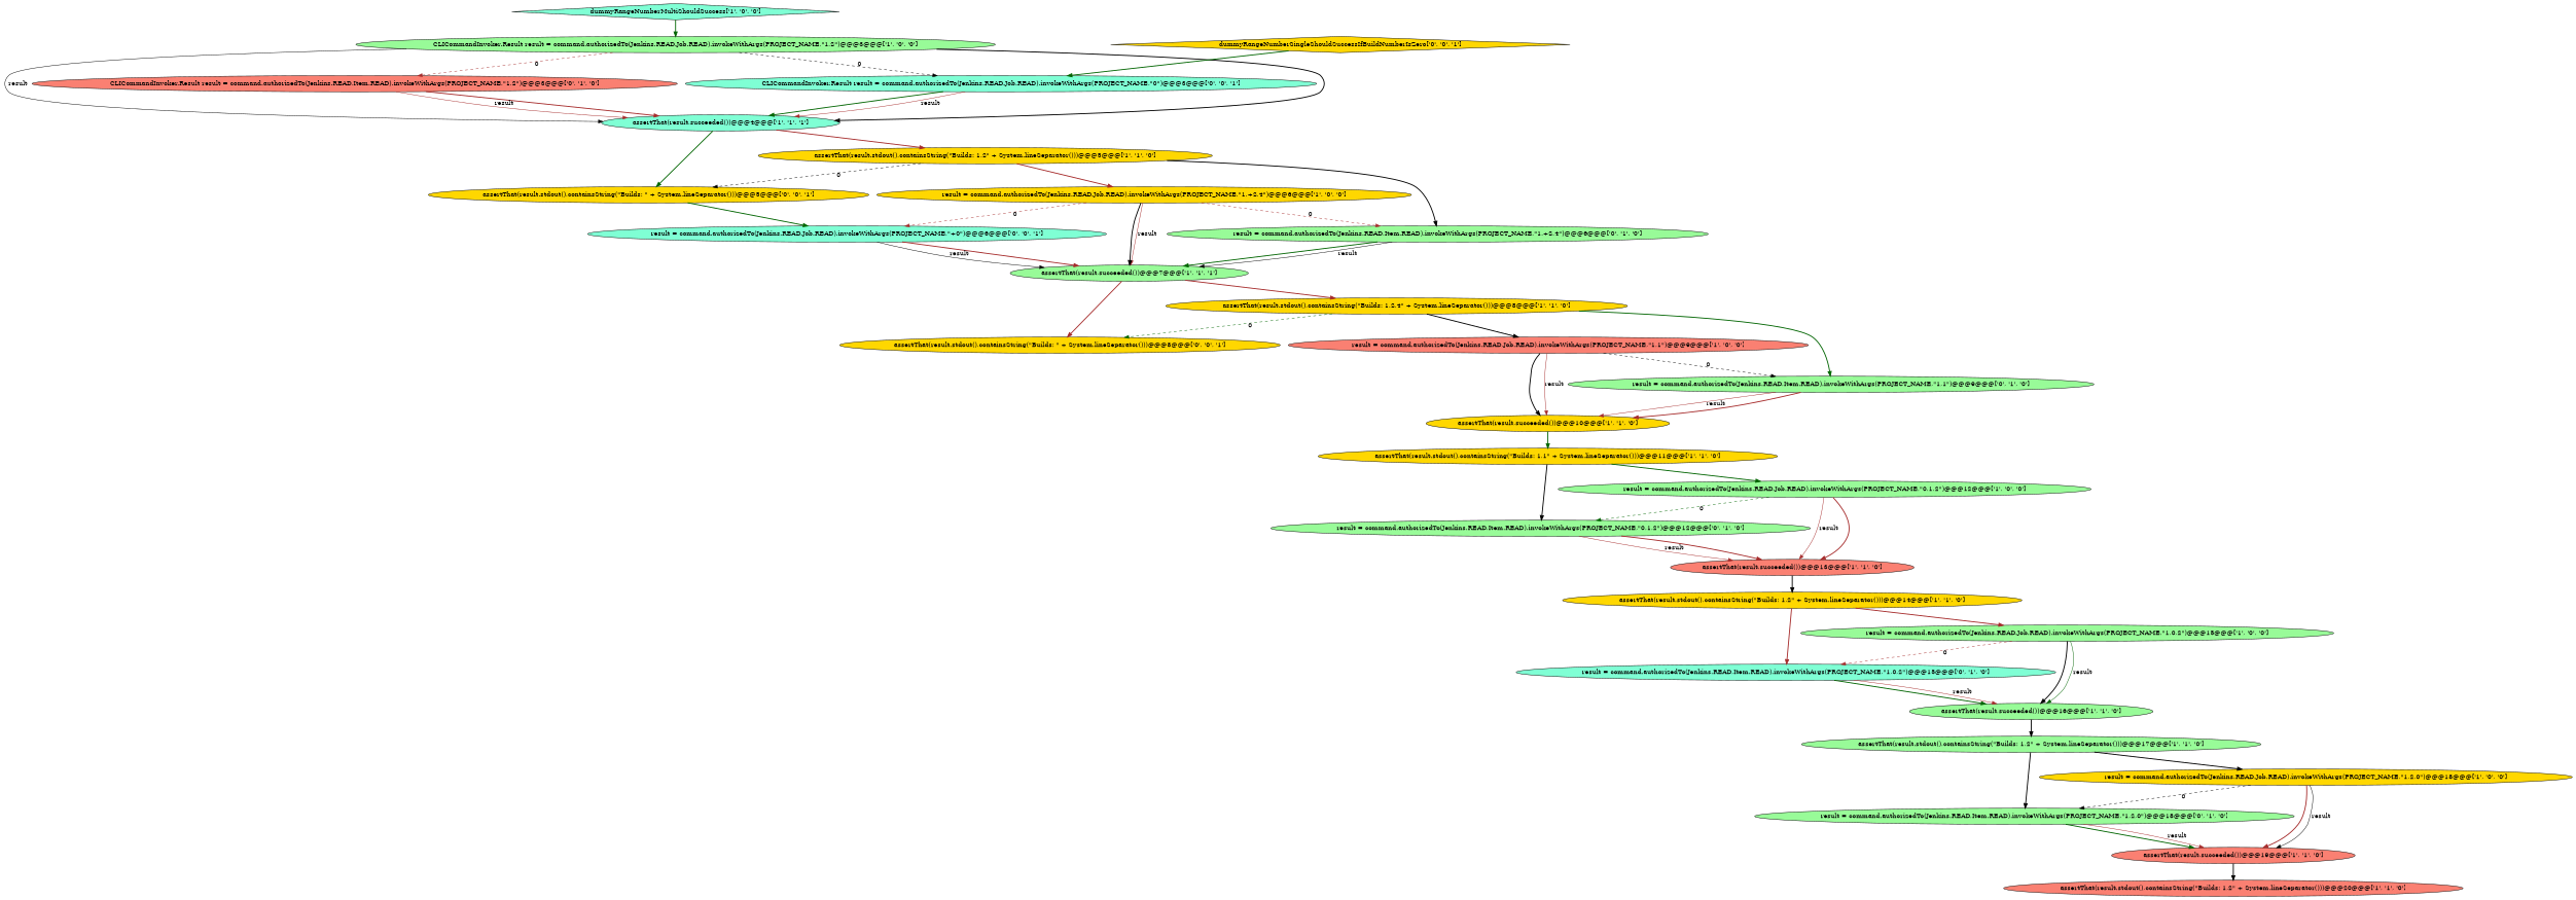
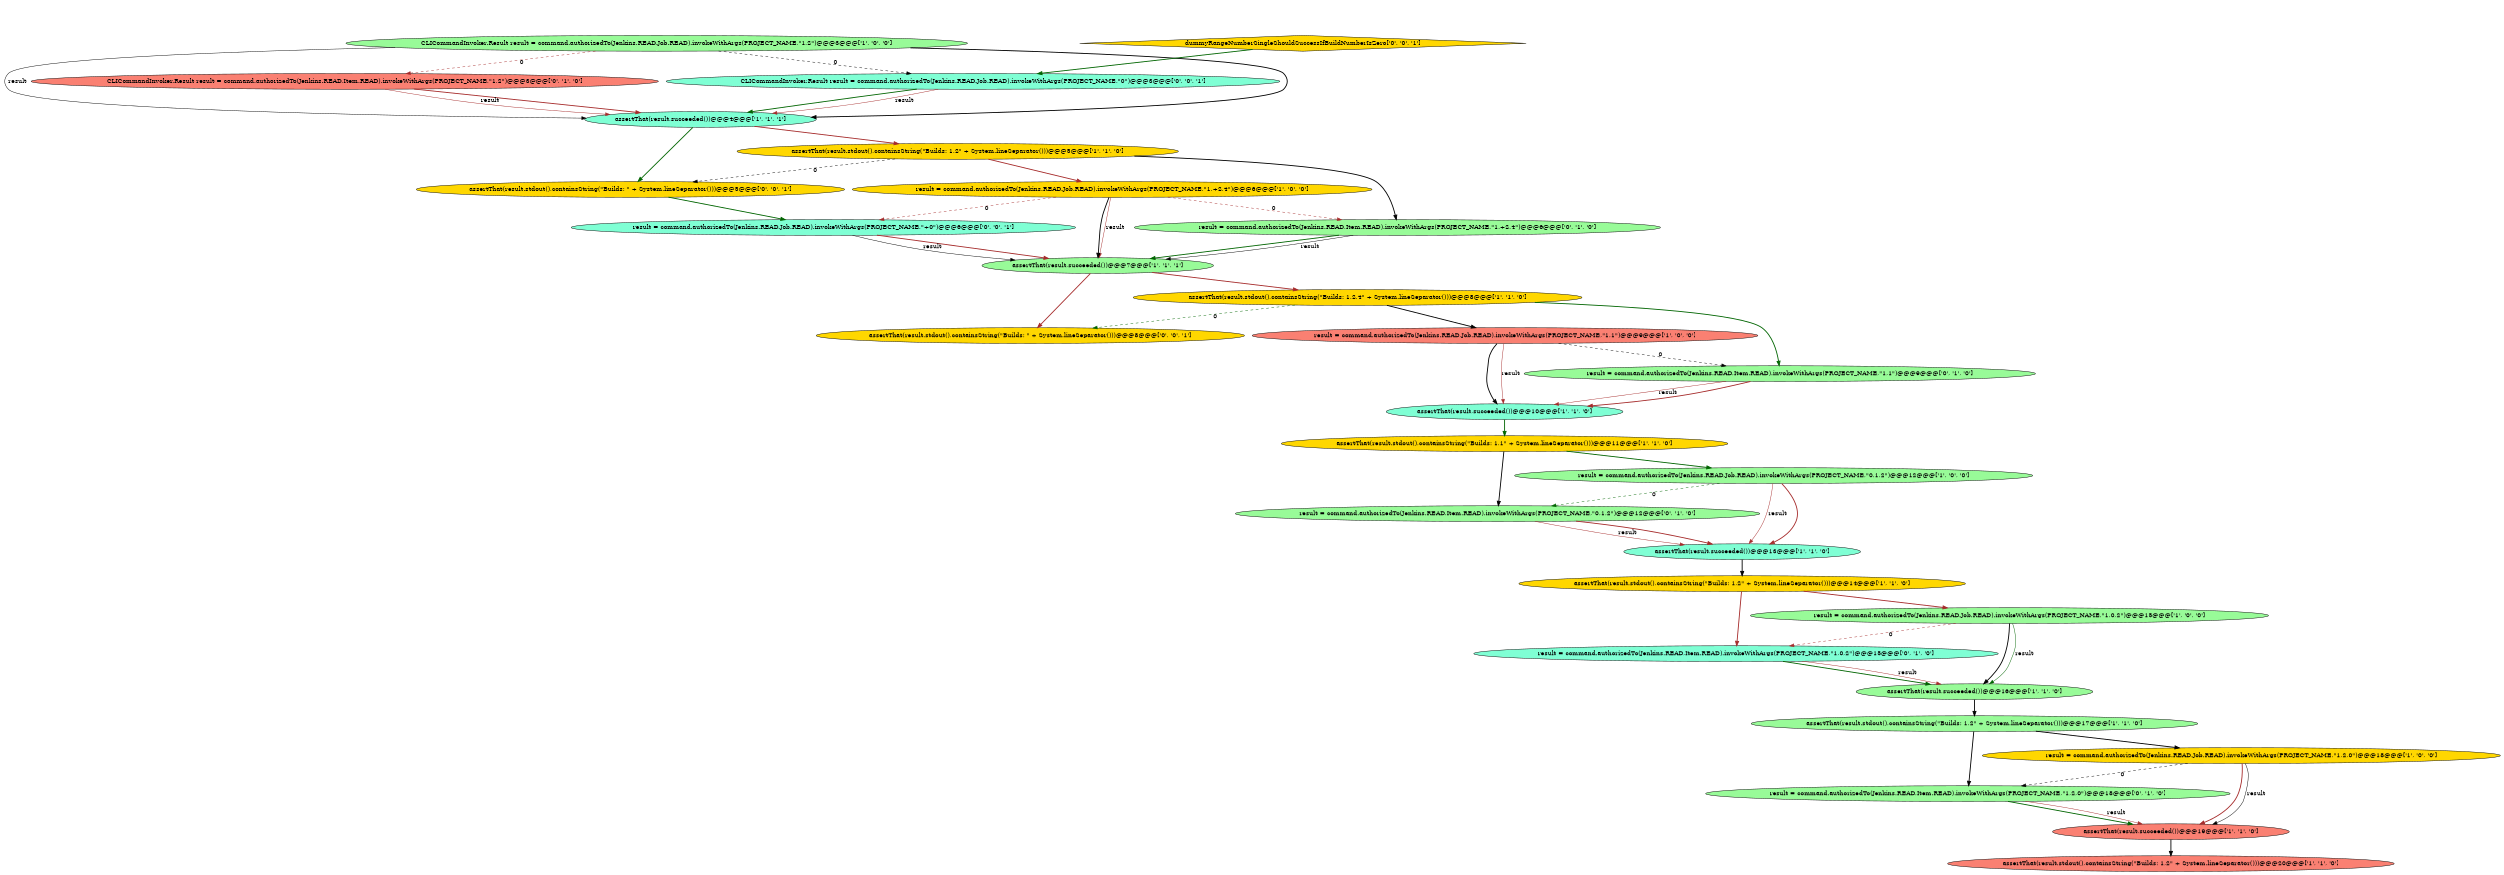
  digraph {
    node [fillcolor=palegreen shape=ellipse style=filled]
    edge [color=brown style=bold]
    n1 [label="result = command.authorizedTo(Jenkins.READ,Item.READ).invokeWithArgs(PROJECT_NAME,\"1,+2,4\")@@@6@@@['0', '1', '0']"]
    n2 [label="assertThat(result,succeeded())@@@7@@@['1', '1', '1']"]
    n3 [fillcolor=gold label="assertThat(result.stdout(),containsString(\"Builds: \" + System.lineSeparator()))@@@8@@@['0', '0', '1']"]
    n4 [fillcolor=gold label="assertThat(result.stdout(),containsString(\"Builds: 1,2,4\" + System.lineSeparator()))@@@8@@@['1', '1', '0']"]
    n5 [fillcolor=gold label="assertThat(result.stdout(),containsString(\"Builds: 1,1\" + System.lineSeparator()))@@@11@@@['1', '1', '0']"]
    n6 [label="result = command.authorizedTo(Jenkins.READ,Item.READ).invokeWithArgs(PROJECT_NAME,\"0,1,2\")@@@12@@@['0', '1', '0']"]
    n7 [label="result = command.authorizedTo(Jenkins.READ,Job.READ).invokeWithArgs(PROJECT_NAME,\"0,1,2\")@@@12@@@['1', '0', '0']"]
-   n8 [fillcolor=salmon label="assertThat(result,succeeded())@@@13@@@['1', '1', '0']"]
+   n8 [fillcolor=aquamarine label="assertThat(result,succeeded())@@@13@@@['1', '1', '0']"]
    n9 [label="CLICommandInvoker.Result result = command.authorizedTo(Jenkins.READ,Job.READ).invokeWithArgs(PROJECT_NAME,\"1,2\")@@@3@@@['1', '0', '0']"]
    n10 [fillcolor=aquamarine label="CLICommandInvoker.Result result = command.authorizedTo(Jenkins.READ,Job.READ).invokeWithArgs(PROJECT_NAME,\"0\")@@@3@@@['0', '0', '1']"]
    n11 [fillcolor=salmon label="CLICommandInvoker.Result result = command.authorizedTo(Jenkins.READ,Item.READ).invokeWithArgs(PROJECT_NAME,\"1,2\")@@@3@@@['0', '1', '0']"]
    n12 [fillcolor=aquamarine label="assertThat(result,succeeded())@@@4@@@['1', '1', '1']"]
    n13 [fillcolor=gold label="assertThat(result.stdout(),containsString(\"Builds: \" + System.lineSeparator()))@@@5@@@['0', '0', '1']"]
    n14 [fillcolor=gold label="assertThat(result.stdout(),containsString(\"Builds: 1,2\" + System.lineSeparator()))@@@5@@@['1', '1', '0']"]
    n15 [fillcolor=aquamarine label="result = command.authorizedTo(Jenkins.READ,Job.READ).invokeWithArgs(PROJECT_NAME,\"+0\")@@@6@@@['0', '0', '1']"]
    n16 [label="result = command.authorizedTo(Jenkins.READ,Item.READ).invokeWithArgs(PROJECT_NAME,\"1,1\")@@@9@@@['0', '1', '0']"]
-   n17 [fillcolor=gold label="assertThat(result,succeeded())@@@10@@@['1', '1', '0']"]
+   n17 [fillcolor=aquamarine label="assertThat(result,succeeded())@@@10@@@['1', '1', '0']"]
    n18 [fillcolor=gold label="assertThat(result.stdout(),containsString(\"Builds: 1,2\" + System.lineSeparator()))@@@14@@@['1', '1', '0']"]
    n19 [label="result = command.authorizedTo(Jenkins.READ,Job.READ).invokeWithArgs(PROJECT_NAME,\"1,0,2\")@@@15@@@['1', '0', '0']"]
    n20 [fillcolor=aquamarine label="result = command.authorizedTo(Jenkins.READ,Item.READ).invokeWithArgs(PROJECT_NAME,\"1,0,2\")@@@15@@@['0', '1', '0']"]
    n21 [label="assertThat(result,succeeded())@@@16@@@['1', '1', '0']"]
    n22 [label="assertThat(result.stdout(),containsString(\"Builds: 1,2\" + System.lineSeparator()))@@@17@@@['1', '1', '0']"]
    n23 [fillcolor=gold label="result = command.authorizedTo(Jenkins.READ,Job.READ).invokeWithArgs(PROJECT_NAME,\"1,2,0\")@@@18@@@['1', '0', '0']"]
    n24 [label="result = command.authorizedTo(Jenkins.READ,Item.READ).invokeWithArgs(PROJECT_NAME,\"1,2,0\")@@@18@@@['0', '1', '0']"]
-   n25 [fillcolor=aquamarine label="dummyRangeNumberMultiShouldSuccess['1', '0', '0']" shape=diamond]
    n26 [fillcolor=gold label="dummyRangeNumberSingleShouldSuccessIfBuildNumberIsZero['0', '0', '1']" shape=diamond]
    n27 [fillcolor=salmon label="assertThat(result,succeeded())@@@19@@@['1', '1', '0']"]
    n28 [fillcolor=salmon label="assertThat(result.stdout(),containsString(\"Builds: 1,2\" + System.lineSeparator()))@@@20@@@['1', '1', '0']"]
    n29 [fillcolor=gold label="result = command.authorizedTo(Jenkins.READ,Job.READ).invokeWithArgs(PROJECT_NAME,\"1,+2,4\")@@@6@@@['1', '0', '0']"]
    n30 [fillcolor=salmon label="result = command.authorizedTo(Jenkins.READ,Job.READ).invokeWithArgs(PROJECT_NAME,\"1,1\")@@@9@@@['1', '0', '0']"]
    n1 -> n2 [color=darkgreen]
    n1 -> n2 [color=black label=result style=solid]
    n2 -> n3
    n2 -> n4
    n4 -> n3 [color=darkgreen label=0 style=dashed]
    n4 -> n16 [color=darkgreen]
    n4 -> n30 [color=black]
    n5 -> n6 [color=black]
    n5 -> n7 [color=darkgreen]
    n6 -> n8
    n6 -> n8 [label=result style=solid]
    n7 -> n6 [color=darkgreen label=0 style=dashed]
    n7 -> n8
    n7 -> n8 [label=result style=solid]
    n8 -> n18 [color=black]
    n9 -> n10 [color=black label=0 style=dashed]
    n9 -> n11 [label=0 style=dashed]
    n9 -> n12 [color=black label=result style=solid]
    n9 -> n12 [color=black]
    n10 -> n12 [label=result style=solid]
    n10 -> n12 [color=darkgreen]
    n11 -> n12
    n11 -> n12 [label=result style=solid]
    n12 -> n13 [color=darkgreen]
    n12 -> n14
    n13 -> n15 [color=darkgreen]
    n14 -> n1 [color=black]
    n14 -> n13 [color=black label=0 style=dashed]
    n14 -> n29
    n15 -> n2
    n15 -> n2 [color=black label=result style=solid]
    n16 -> n17 [label=result style=solid]
    n16 -> n17
    n17 -> n5 [color=darkgreen]
    n18 -> n19
    n18 -> n20
    n19 -> n20 [label=0 style=dashed]
    n19 -> n21 [color=black]
    n19 -> n21 [color=darkgreen label=result style=solid]
    n20 -> n21 [color=darkgreen]
    n20 -> n21 [label=result style=solid]
    n21 -> n22 [color=black]
    n22 -> n23 [color=black]
    n22 -> n24 [color=black]
    n23 -> n24 [color=black label=0 style=dashed]
    n23 -> n27
    n23 -> n27 [color=black label=result style=solid]
    n24 -> n27 [color=darkgreen]
    n24 -> n27 [label=result style=solid]
-   n25 -> n9 [color=darkgreen]
    n26 -> n10 [color=darkgreen]
    n27 -> n28 [color=black]
    n29 -> n1 [label=0 style=dashed]
    n29 -> n2 [label=result style=solid]
    n29 -> n2 [color=black]
    n29 -> n15 [label=0 style=dashed]
    n30 -> n16 [color=black label=0 style=dashed]
    n30 -> n17 [color=black]
    n30 -> n17 [label=result style=solid]
  }
